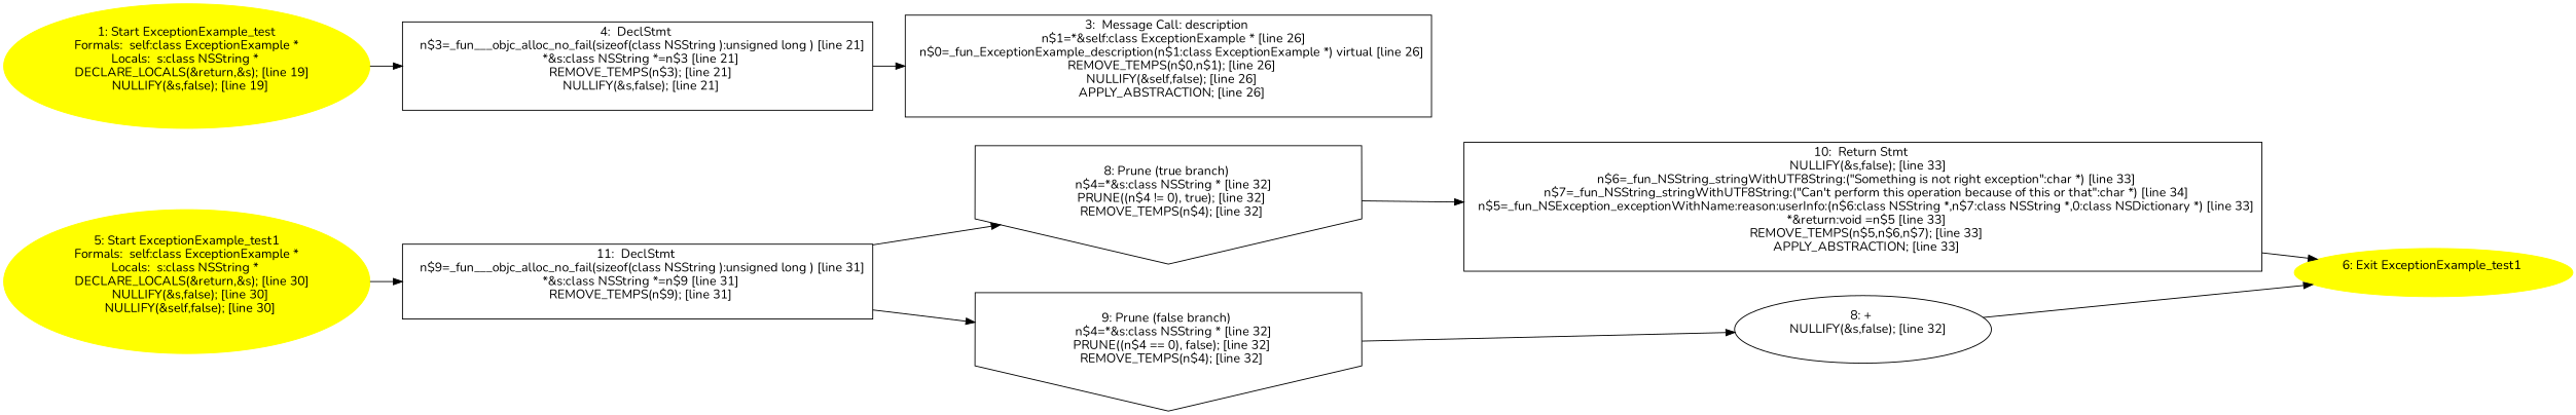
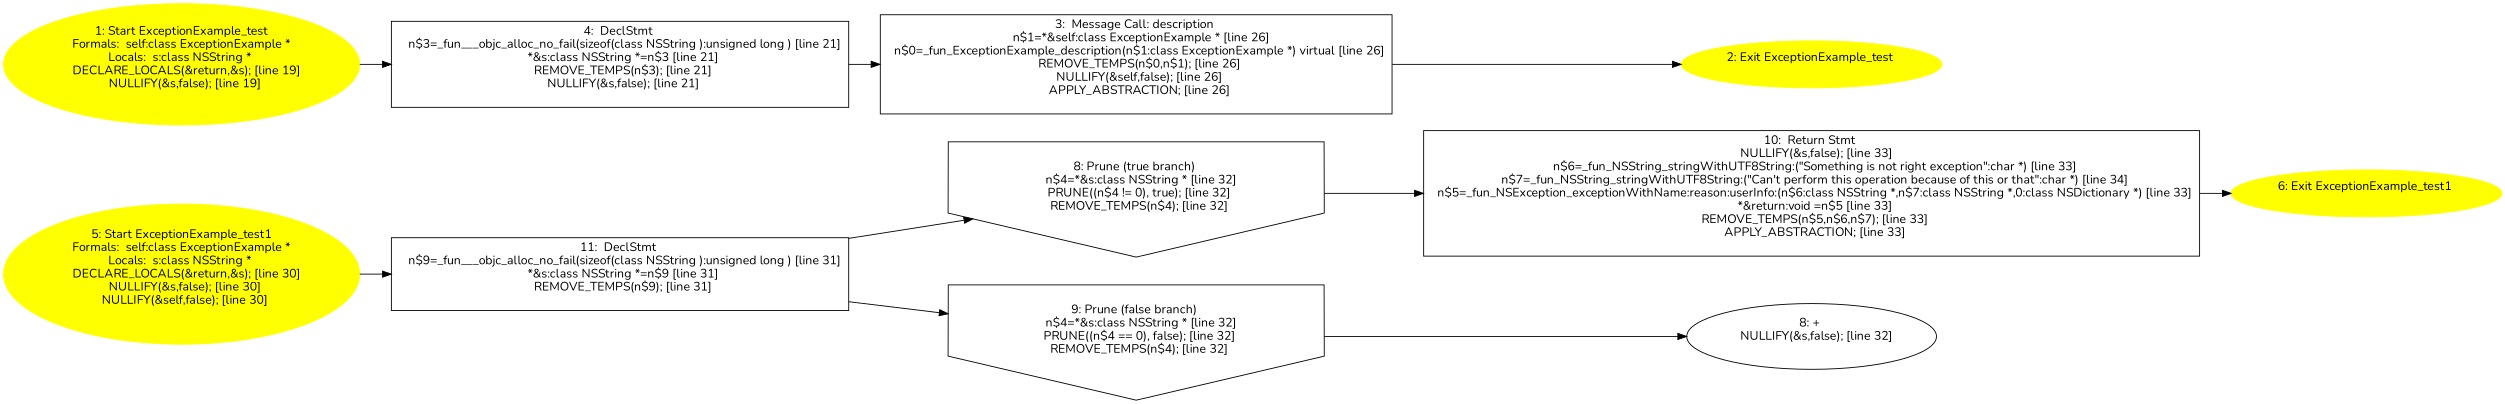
  digraph {
    fontname=Nunito
    rankdir=LR
    node [fontname=Nunito]
    edge [fontname=Nunito]
    n1 [label="11:  DeclStmt \n   n$9=_fun___objc_alloc_no_fail(sizeof(class NSString ):unsigned long ) [line 31]\n  *&s:class NSString *=n$9 [line 31]\n  REMOVE_TEMPS(n$9); [line 31]\n " shape=box]
    n2 [label="8: Prune (true branch) \n   n$4=*&s:class NSString * [line 32]\n  PRUNE((n$4 != 0), true); [line 32]\n  REMOVE_TEMPS(n$4); [line 32]\n " shape=invhouse]
    n3 [label="9: Prune (false branch) \n   n$4=*&s:class NSString * [line 32]\n  PRUNE((n$4 == 0), false); [line 32]\n  REMOVE_TEMPS(n$4); [line 32]\n " shape=invhouse]
    n4 [label="10:  Return Stmt \n   NULLIFY(&s,false); [line 33]\n  n$6=_fun_NSString_stringWithUTF8String:(\"Something is not right exception\":char *) [line 33]\n  n$7=_fun_NSString_stringWithUTF8String:(\"Can't perform this operation because of this or that\":char *) [line 34]\n  n$5=_fun_NSException_exceptionWithName:reason:userInfo:(n$6:class NSString *,n$7:class NSString *,0:class NSDictionary *) [line 33]\n  *&return:void =n$5 [line 33]\n  REMOVE_TEMPS(n$5,n$6,n$7); [line 33]\n  APPLY_ABSTRACTION; [line 33]\n " shape=box]
    n5 [label="8: + \n   NULLIFY(&s,false); [line 32]\n "]
    n6 [color=yellow label="6: Exit ExceptionExample_test1 \n  " style=filled]
    n7 [color=yellow label="5: Start ExceptionExample_test1\nFormals:  self:class ExceptionExample *\nLocals:  s:class NSString * \n   DECLARE_LOCALS(&return,&s); [line 30]\n  NULLIFY(&s,false); [line 30]\n  NULLIFY(&self,false); [line 30]\n " style=filled]
    n8 [label="4:  DeclStmt \n   n$3=_fun___objc_alloc_no_fail(sizeof(class NSString ):unsigned long ) [line 21]\n  *&s:class NSString *=n$3 [line 21]\n  REMOVE_TEMPS(n$3); [line 21]\n  NULLIFY(&s,false); [line 21]\n " shape=box]
    n9 [label="3:  Message Call: description \n   n$1=*&self:class ExceptionExample * [line 26]\n  n$0=_fun_ExceptionExample_description(n$1:class ExceptionExample *) virtual [line 26]\n  REMOVE_TEMPS(n$0,n$1); [line 26]\n  NULLIFY(&self,false); [line 26]\n  APPLY_ABSTRACTION; [line 26]\n " shape=box]
+   n10 [color=yellow label="2: Exit ExceptionExample_test \n  " style=filled]
    n11 [color=yellow label="1: Start ExceptionExample_test\nFormals:  self:class ExceptionExample *\nLocals:  s:class NSString * \n   DECLARE_LOCALS(&return,&s); [line 19]\n  NULLIFY(&s,false); [line 19]\n " style=filled]
    n1 -> n2
    n1 -> n3
    n2 -> n4
    n3 -> n5
    n4 -> n6
-   n5 -> n6
    n7 -> n1
    n8 -> n9
+   n9 -> n10
    n11 -> n8
  }
